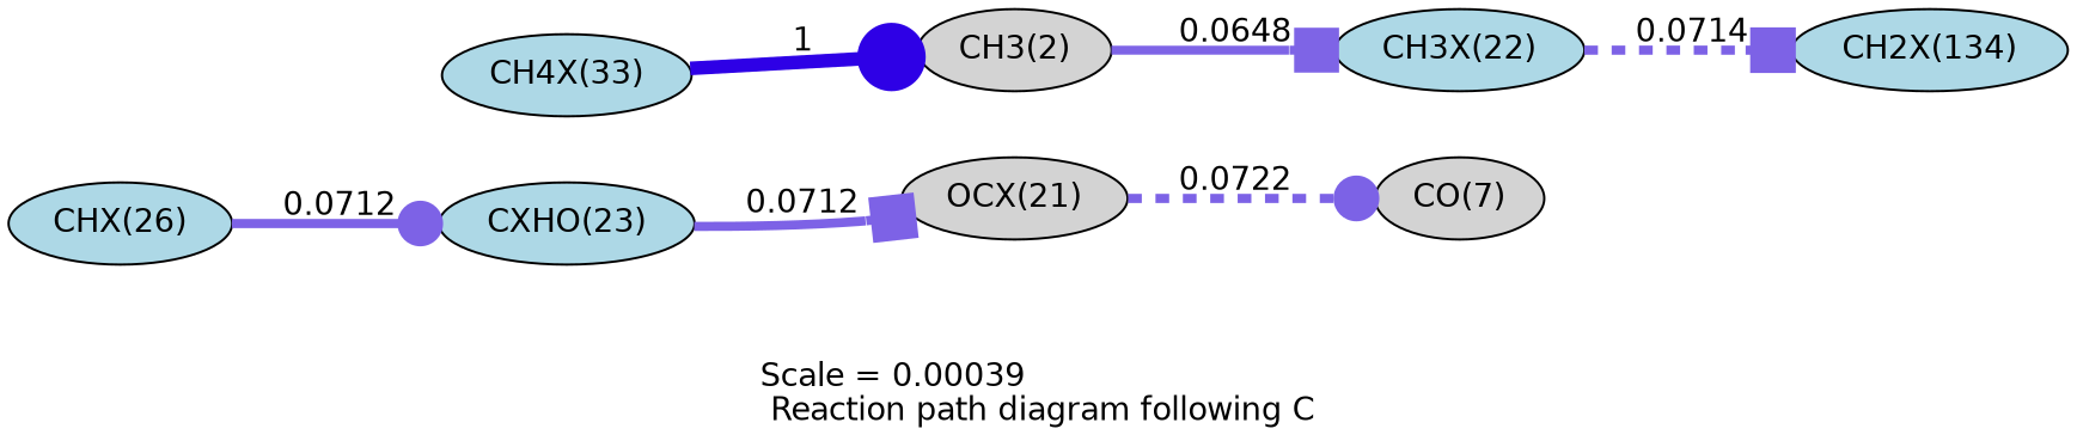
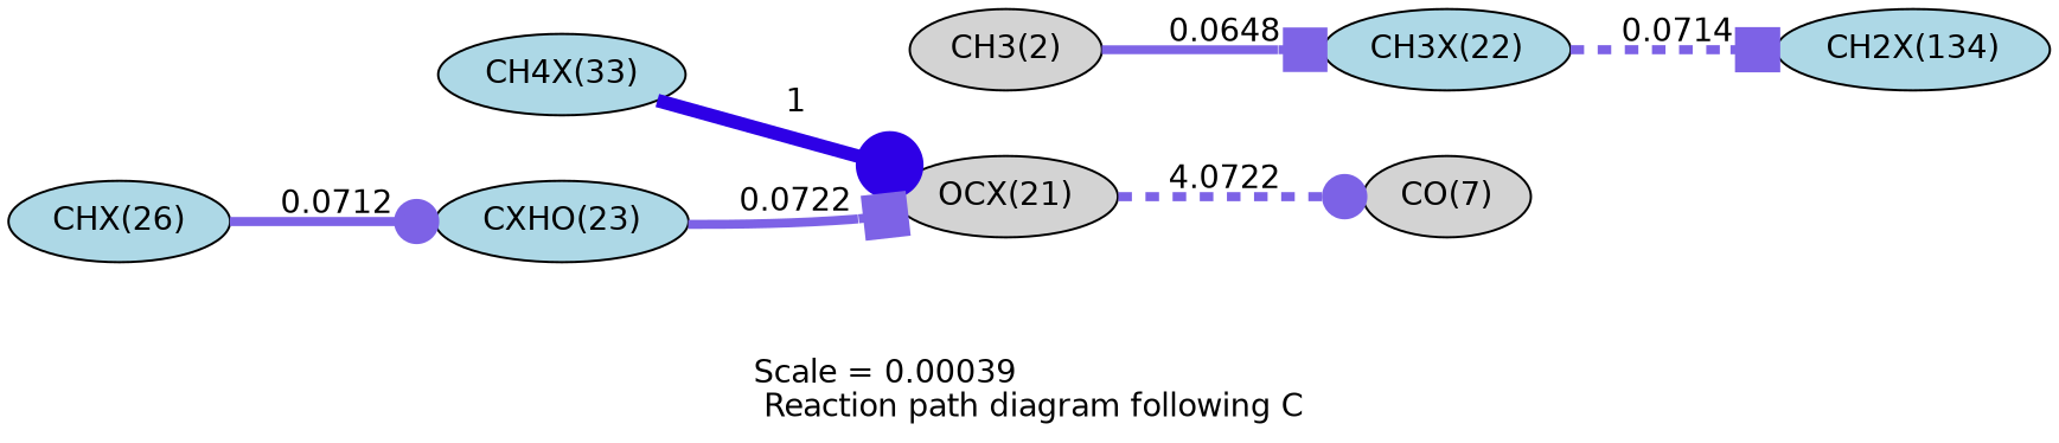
  digraph {
    fontname=Helvetica
    label="Scale = 0.00039\l Reaction path diagram following C"
    rankdir=LR
    node [fillcolor=lightblue fontname=Helvetica style=filled]
    edge [arrowhead=dot arrowsize=2 color="0.7, 0.571, 0.9" fontname=Helvetica penwidth=4.01 style=bold]
    n1 [label="CH4X(33)"]
    n2 [fillcolor=lightgrey label="CH3(2)"]
    n3 [label="CH3X(22)"]
    n4 [label="CH2X(134)"]
    n5 [label="CHX(26)"]
    n6 [label="CXHO(23)"]
    n7 [fillcolor=lightgrey label="OCX(21)"]
    n8 [fillcolor=lightgrey label="CO(7)"]
-   n1 -> n2 [arrowsize=3 color="0.7, 1.5, 0.9" label=" 1" penwidth=6 style=solid]
+   n1 -> n7 [arrowsize=3 color="0.7, 1.5, 0.9" label=" 1" penwidth=6 style=solid]
    n2 -> n3 [arrowhead=box arrowsize=1.97 color="0.7, 0.565, 0.9" label=" 0.0648" penwidth=3.93]
    n3 -> n4 [arrowhead=box label=" 0.0714" style=dashed]
    n5 -> n6 [label=" 0.0712"]
-   n6 -> n7 [arrowhead=box label=" 0.0712"]
-   n7 -> n8 [arrowsize=2.01 color="0.7, 0.572, 0.9" label=" 0.0722" penwidth=4.02 style=dashed]
+   n6 -> n7 [arrowhead=box label=" 0.0722"]
+   n7 -> n8 [arrowsize=2.01 color="0.7, 0.572, 0.9" label=" 4.0722" penwidth=4.02 style=dashed]
  }
